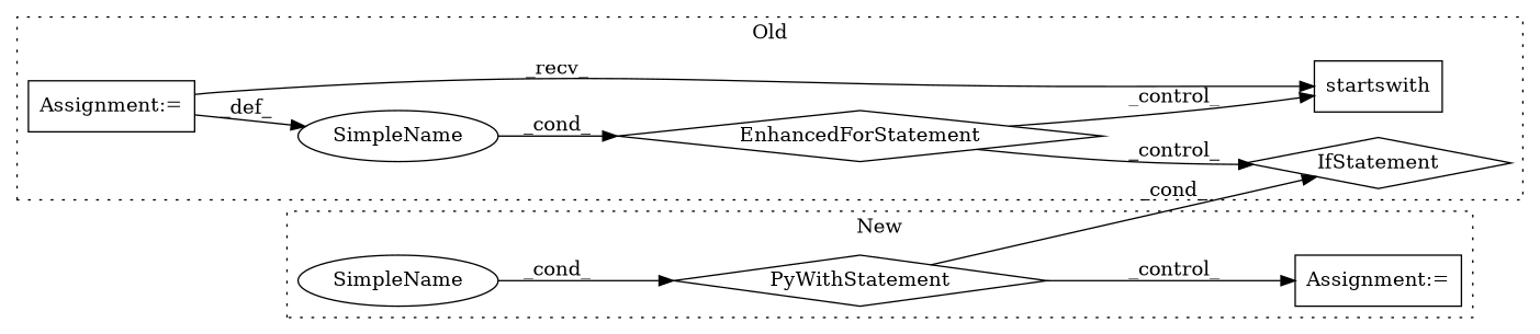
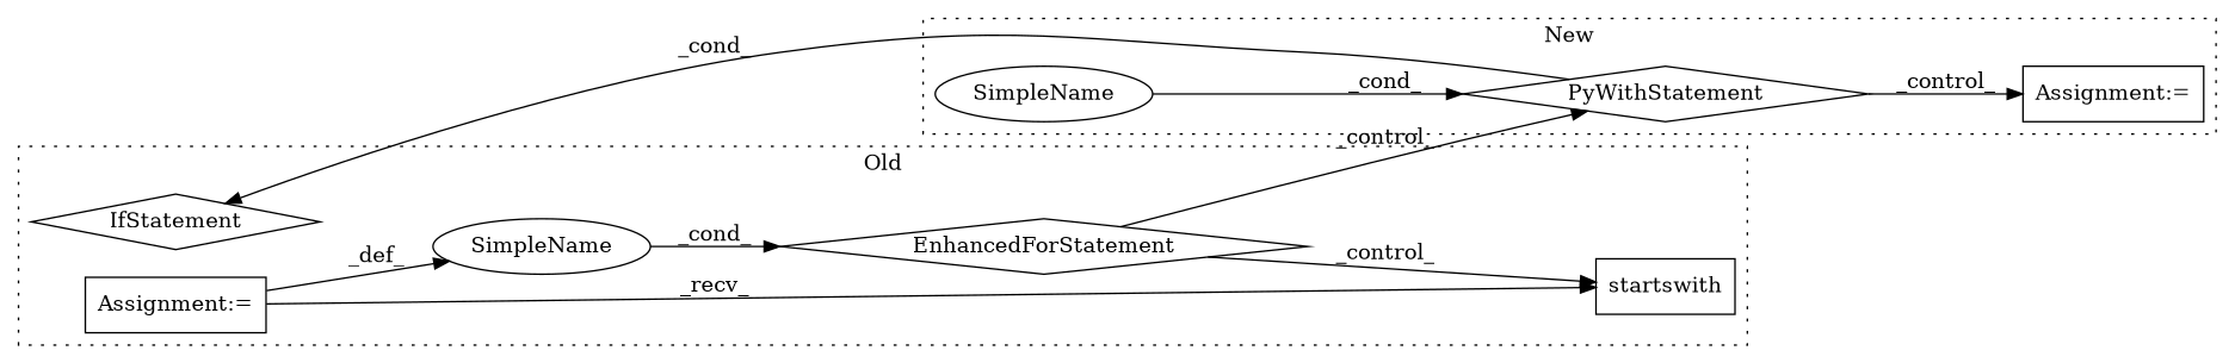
  digraph {
    rankdir=LR
    node [a=7 shape=box]
    n1 [a=32 l="11,1" label=startswith s="3090,3106"]
    n2 [a=25 l="4,2" label=IfStatement s="3081,3107" shape=diamond]
    n3 [l=2 label="Assignment:=" s=1765]
    n4 [a=70 l="53,2" label=EnhancedForStatement s="2902,2977" shape=diamond]
    n5 [a=42 l=4 label=SimpleName s=2959 shape=ellipse]
    n6 [a=104 l="10,2" label=PyWithStatement s="1737,1829" shape=diamond]
    n7 [l=1 label="Assignment:=" s=1981]
    n8 [a=42 label=SimpleName shape=ellipse]
    subgraph cluster_1 {
      label=Old
      style=dotted
      n1
      n2
      n3
      n4
      n5
    }
    subgraph cluster_2 {
      label=New
      style=dotted
      n6
      n7
      n8
    }
    n3 -> n1 [label=_recv_]
    n3 -> n5 [label=_def_]
    n4 -> n1 [label=_control_]
-   n4 -> n2 [label=_control_]
+   n4 -> n6 [label=_control_]
    n5 -> n4 [label=_cond_]
    n6 -> n2 [label=_cond_]
    n6 -> n7 [label=_control_]
    n8 -> n6 [label=_cond_]
  }
